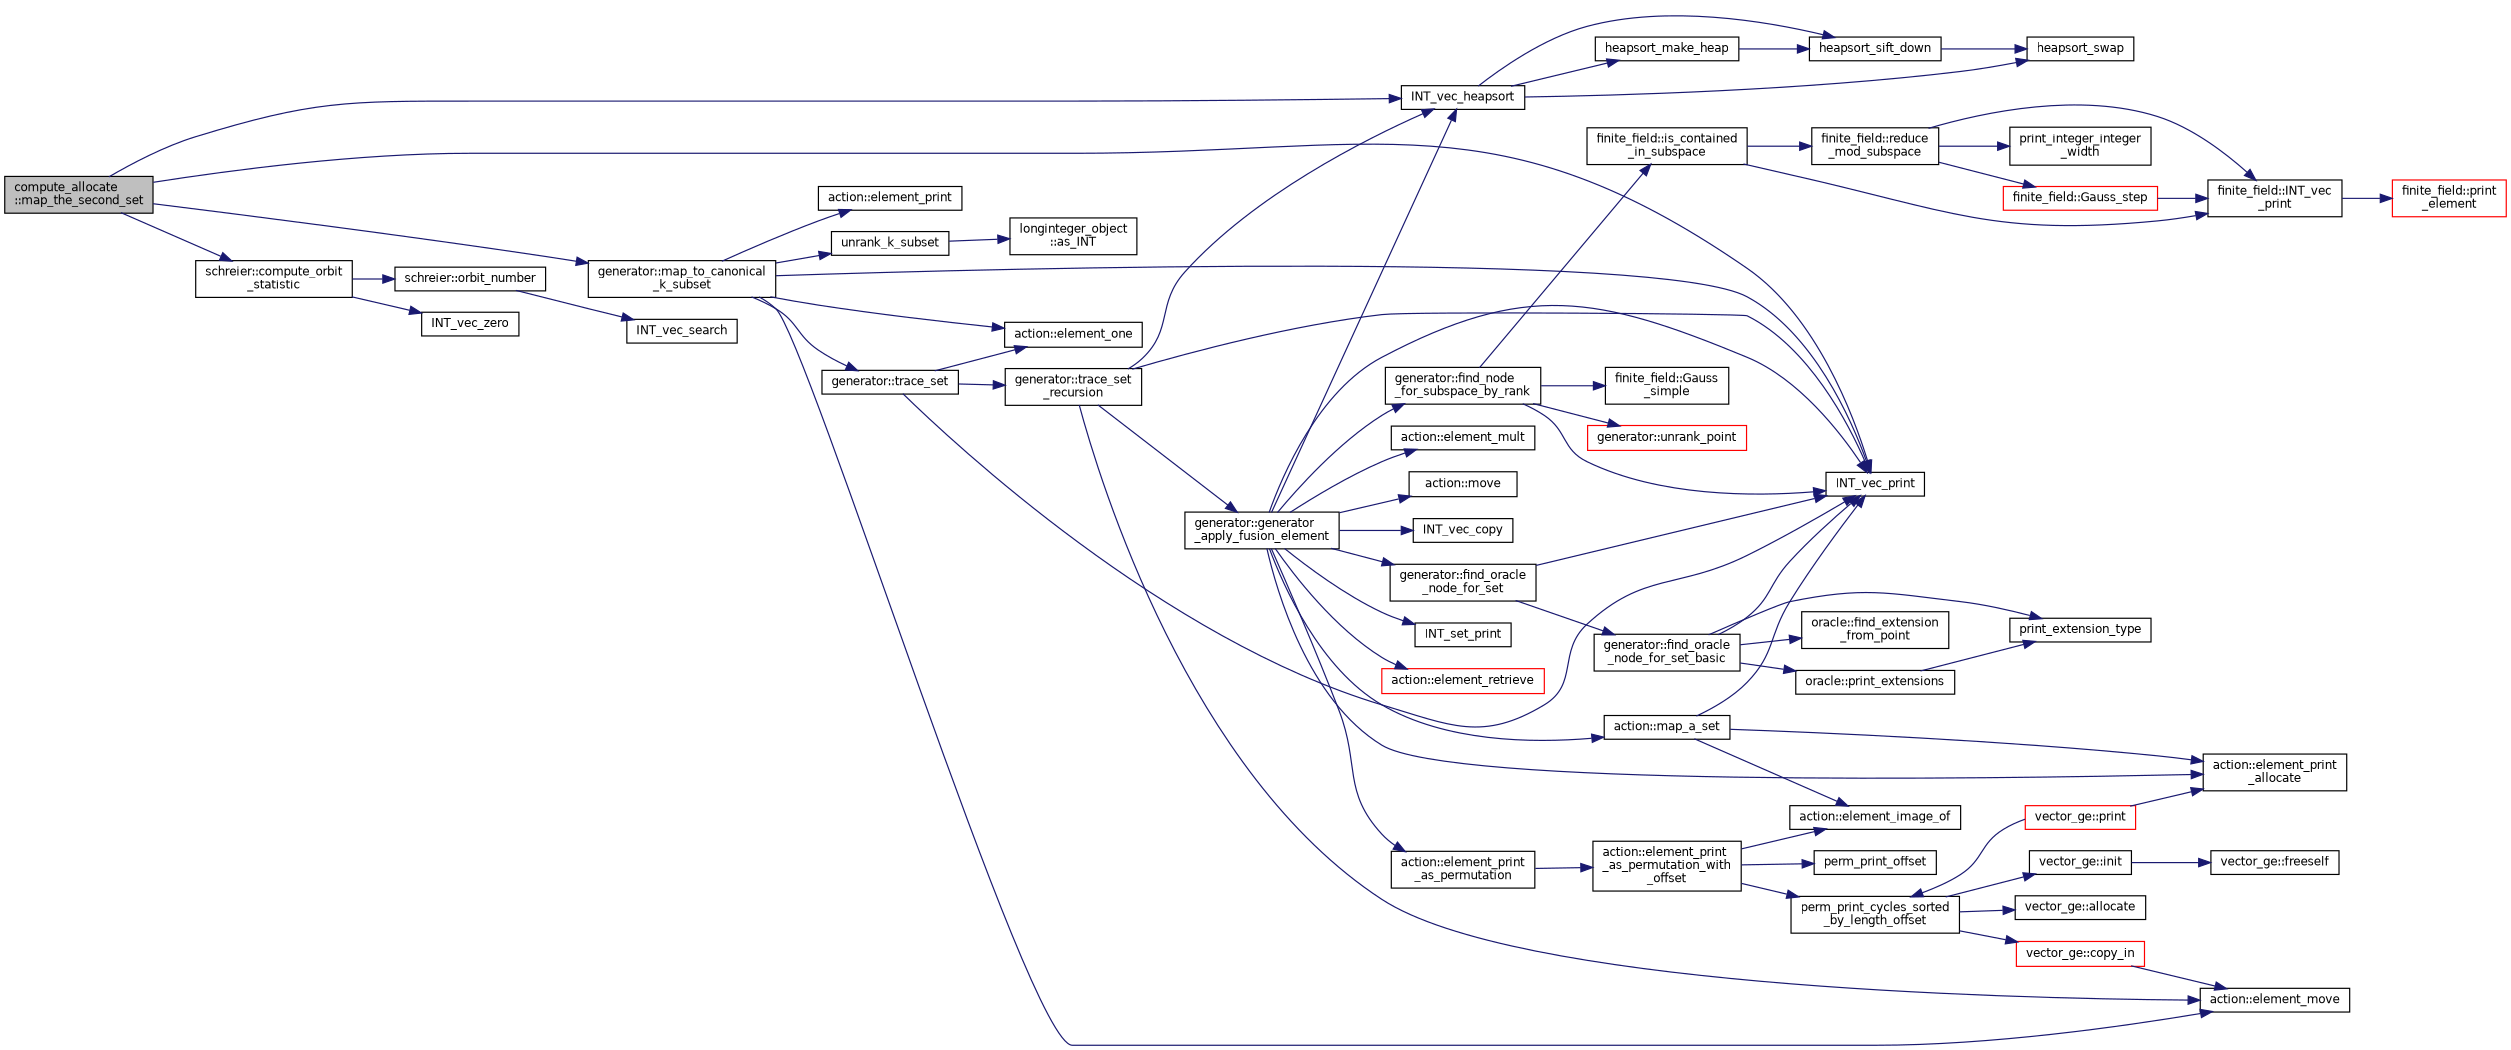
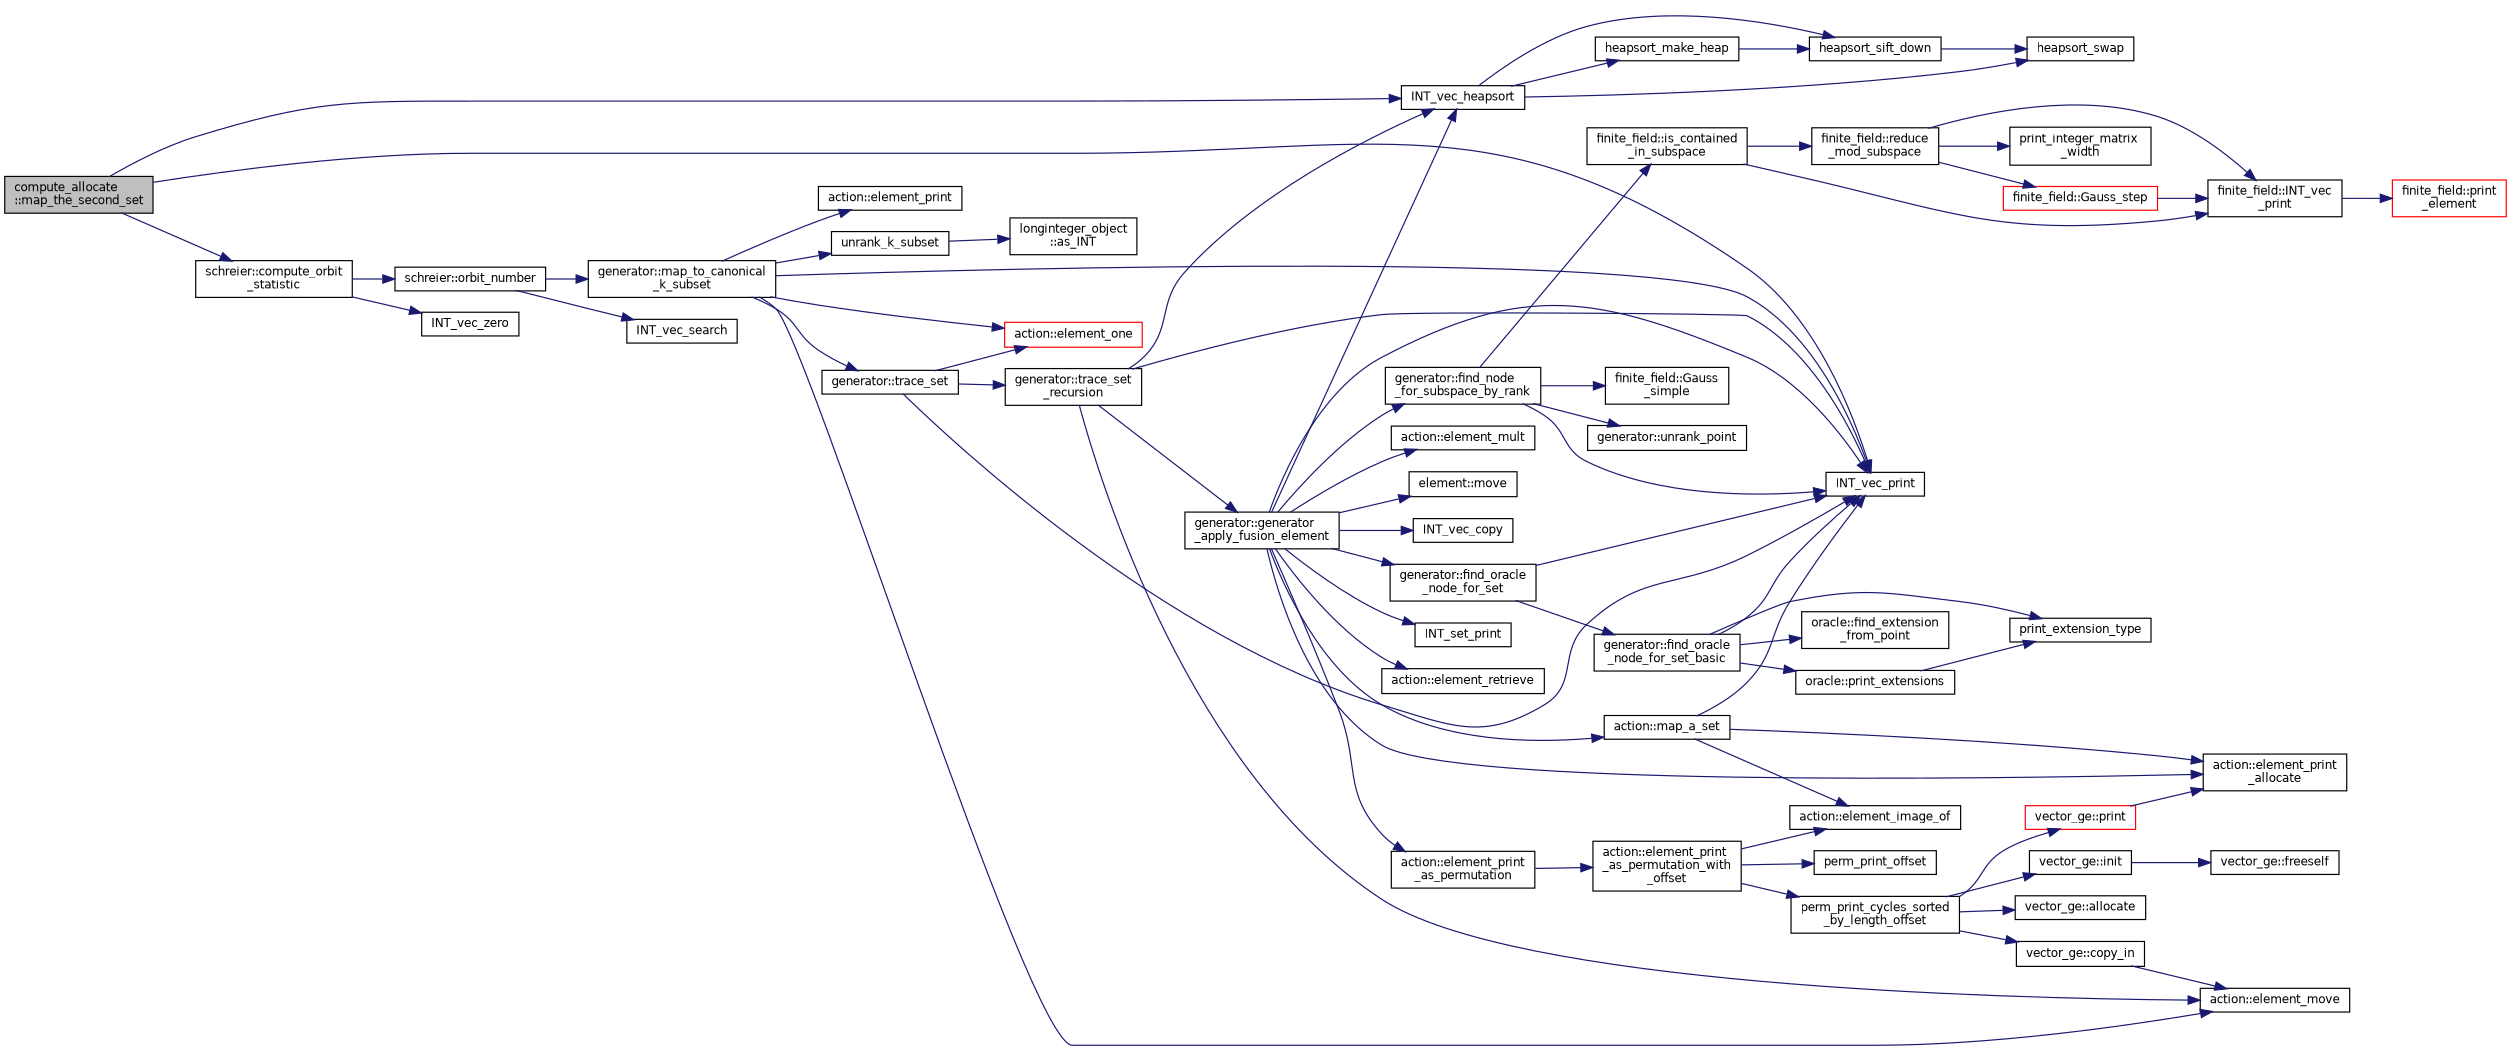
  digraph {
    rankdir=LR
    node [color=black fillcolor=white fontname=Helvetica fontsize=10 shape=record style=filled]
    edge [color=midnightblue fontname=Helvetica fontsize=10 labelfontname=Helvetica labelfontsize=10 style=solid]
    n1 [fillcolor=grey75 fontcolor=black height=0.2 label="compute_allocate\l::map_the_second_set" width=0.4]
    n2 [height=0.2 label="generator::map_to_canonical\l_k_subset" width=0.4]
    n3 [height=0.2 label=INT_vec_print width=0.4]
    n4 [height=0.2 label=INT_vec_heapsort width=0.4]
    n5 [height=0.2 label="schreier::compute_orbit\l_statistic" width=0.4]
    n6 [height=0.2 label=unrank_k_subset width=0.4]
-   n7 [height=0.2 label="action::element_one" width=0.4]
+   n7 [color=red height=0.2 label="action::element_one" width=0.4]
    n8 [height=0.2 label="generator::trace_set" width=0.4]
    n9 [height=0.2 label="action::element_move" width=0.4]
    n10 [height=0.2 label="action::element_print" width=0.4]
    n11 [height=0.2 label=heapsort_make_heap width=0.4]
    n12 [height=0.2 label=heapsort_sift_down width=0.4]
    n13 [height=0.2 label=heapsort_swap width=0.4]
    n14 [height=0.2 label=INT_vec_zero width=0.4]
    n15 [height=0.2 label="schreier::orbit_number" width=0.4]
    n16 [height=0.2 label="longinteger_object\l::as_INT" width=0.4]
    n17 [height=0.2 label="generator::trace_set\l_recursion" width=0.4]
    n18 [height=0.2 label="generator::generator\l_apply_fusion_element" width=0.4]
    n19 [height=0.2 label=INT_set_print width=0.4]
-   n20 [color=red height=0.2 label="action::element_retrieve" width=0.4]
+   n20 [height=0.2 label="action::element_retrieve" width=0.4]
    n21 [height=0.2 label="action::element_print\l_allocate" width=0.4]
    n22 [height=0.2 label="action::element_print\l_as_permutation" width=0.4]
    n23 [height=0.2 label="action::map_a_set" width=0.4]
    n24 [height=0.2 label="action::element_mult" width=0.4]
-   n25 [height=0.2 label="action::move" width=0.4]
+   n25 [height=0.2 label="element::move" width=0.4]
    n26 [height=0.2 label="generator::find_node\l_for_subspace_by_rank" width=0.4]
    n27 [height=0.2 label=INT_vec_copy width=0.4]
    n28 [height=0.2 label="generator::find_oracle\l_node_for_set" width=0.4]
    n29 [height=0.2 label="action::element_print\l_as_permutation_with\l_offset" width=0.4]
    n30 [height=0.2 label="action::element_image_of" width=0.4]
-   n31 [color=red height=0.2 label="generator::unrank_point" width=0.4]
+   n31 [height=0.2 label="generator::unrank_point" width=0.4]
    n32 [height=0.2 label="finite_field::Gauss\l_simple" width=0.4]
    n33 [height=0.2 label="finite_field::is_contained\l_in_subspace" width=0.4]
    n34 [height=0.2 label="generator::find_oracle\l_node_for_set_basic" width=0.4]
    n35 [height=0.2 label=perm_print_offset width=0.4]
    n36 [height=0.2 label="perm_print_cycles_sorted\l_by_length_offset" width=0.4]
    n37 [height=0.2 label="vector_ge::init" width=0.4]
    n38 [height=0.2 label="vector_ge::allocate" width=0.4]
-   n39 [color=red height=0.2 label="vector_ge::copy_in" width=0.4]
+   n39 [height=0.2 label="vector_ge::copy_in" width=0.4]
    n40 [color=red height=0.2 label="vector_ge::print" width=0.4]
    n41 [height=0.2 label="vector_ge::freeself" width=0.4]
    n42 [height=0.2 label="finite_field::INT_vec\l_print" width=0.4]
    n43 [height=0.2 label="finite_field::reduce\l_mod_subspace" width=0.4]
    n44 [color=red height=0.2 label="finite_field::print\l_element" width=0.4]
-   n45 [height=0.2 label="print_integer_integer\l_width" width=0.4]
+   n45 [height=0.2 label="print_integer_matrix\l_width" width=0.4]
    n46 [color=red height=0.2 label="finite_field::Gauss_step" width=0.4]
    n47 [height=0.2 label="oracle::find_extension\l_from_point" width=0.4]
    n48 [height=0.2 label="oracle::print_extensions" width=0.4]
    n49 [height=0.2 label=print_extension_type width=0.4]
    n50 [height=0.2 label=INT_vec_search width=0.4]
-   n1 -> n2
+   n15 -> n2
    n1 -> n3
    n1 -> n4
    n1 -> n5
    n2 -> n3
    n2 -> n6
    n2 -> n7
    n2 -> n8
    n2 -> n9
    n2 -> n10
    n4 -> n11
    n4 -> n12
    n4 -> n13
    n5 -> n14
    n5 -> n15
    n6 -> n16
    n8 -> n3
    n8 -> n7
    n8 -> n17
    n11 -> n12
    n12 -> n13
    n15 -> n50
    n17 -> n3
    n17 -> n4
    n17 -> n9
    n17 -> n18
    n18 -> n3
    n18 -> n4
    n18 -> n19
    n18 -> n20
    n18 -> n21
    n18 -> n22
    n18 -> n23
    n18 -> n24
    n18 -> n25
    n18 -> n26
    n18 -> n27
    n18 -> n28
    n22 -> n29
    n23 -> n3
    n23 -> n21
    n23 -> n30
    n26 -> n3
    n26 -> n31
    n26 -> n32
    n26 -> n33
    n28 -> n3
    n28 -> n34
    n29 -> n30
    n29 -> n35
    n29 -> n36
    n33 -> n42
    n33 -> n43
    n34 -> n3
    n34 -> n47
    n34 -> n48
    n34 -> n49
    n36 -> n37
    n36 -> n38
    n36 -> n39
-   n40 -> n36
+   n36 -> n40
    n37 -> n41
    n39 -> n9
    n40 -> n21
    n42 -> n44
    n43 -> n42
    n43 -> n45
    n43 -> n46
    n46 -> n42
    n48 -> n49
  }
